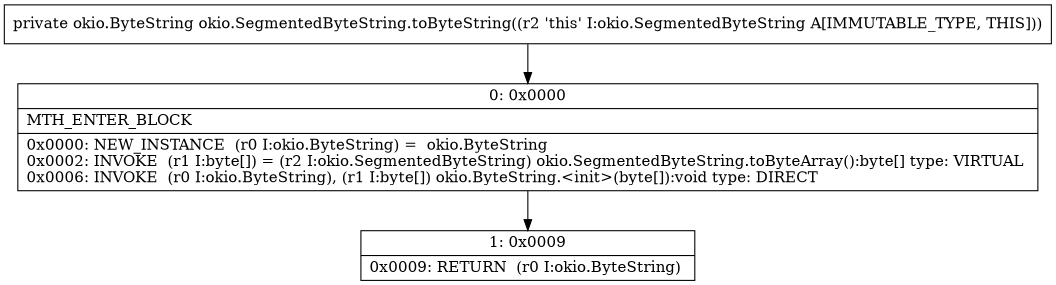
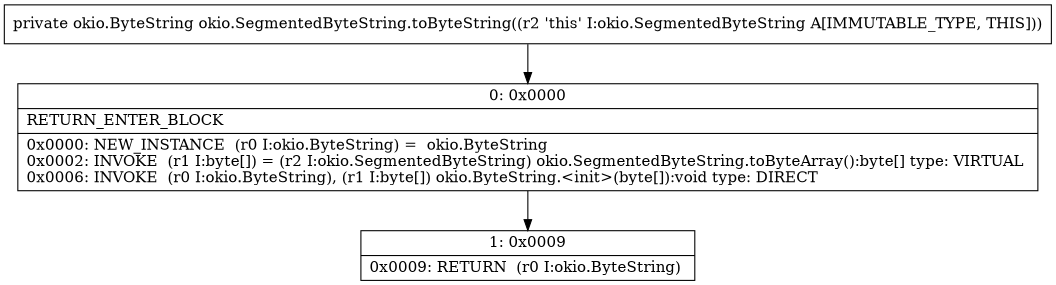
  digraph {
    node [shape=record]
-   n1 [label="{0\:\ 0x0000|MTH_ENTER_BLOCK\l|0x0000: NEW_INSTANCE  (r0 I:okio.ByteString) =  okio.ByteString \l0x0002: INVOKE  (r1 I:byte[]) = (r2 I:okio.SegmentedByteString) okio.SegmentedByteString.toByteArray():byte[] type: VIRTUAL \l0x0006: INVOKE  (r0 I:okio.ByteString), (r1 I:byte[]) okio.ByteString.\<init\>(byte[]):void type: DIRECT \l}"]
+   n1 [label="{0\:\ 0x0000|RETURN_ENTER_BLOCK\l|0x0000: NEW_INSTANCE  (r0 I:okio.ByteString) =  okio.ByteString \l0x0002: INVOKE  (r1 I:byte[]) = (r2 I:okio.SegmentedByteString) okio.SegmentedByteString.toByteArray():byte[] type: VIRTUAL \l0x0006: INVOKE  (r0 I:okio.ByteString), (r1 I:byte[]) okio.ByteString.\<init\>(byte[]):void type: DIRECT \l}"]
    n2 [label="{1\:\ 0x0009|0x0009: RETURN  (r0 I:okio.ByteString) \l}"]
    n3 [label="{private okio.ByteString okio.SegmentedByteString.toByteString((r2 'this' I:okio.SegmentedByteString A[IMMUTABLE_TYPE, THIS])) }"]
    n1 -> n2
    n3 -> n1
  }
